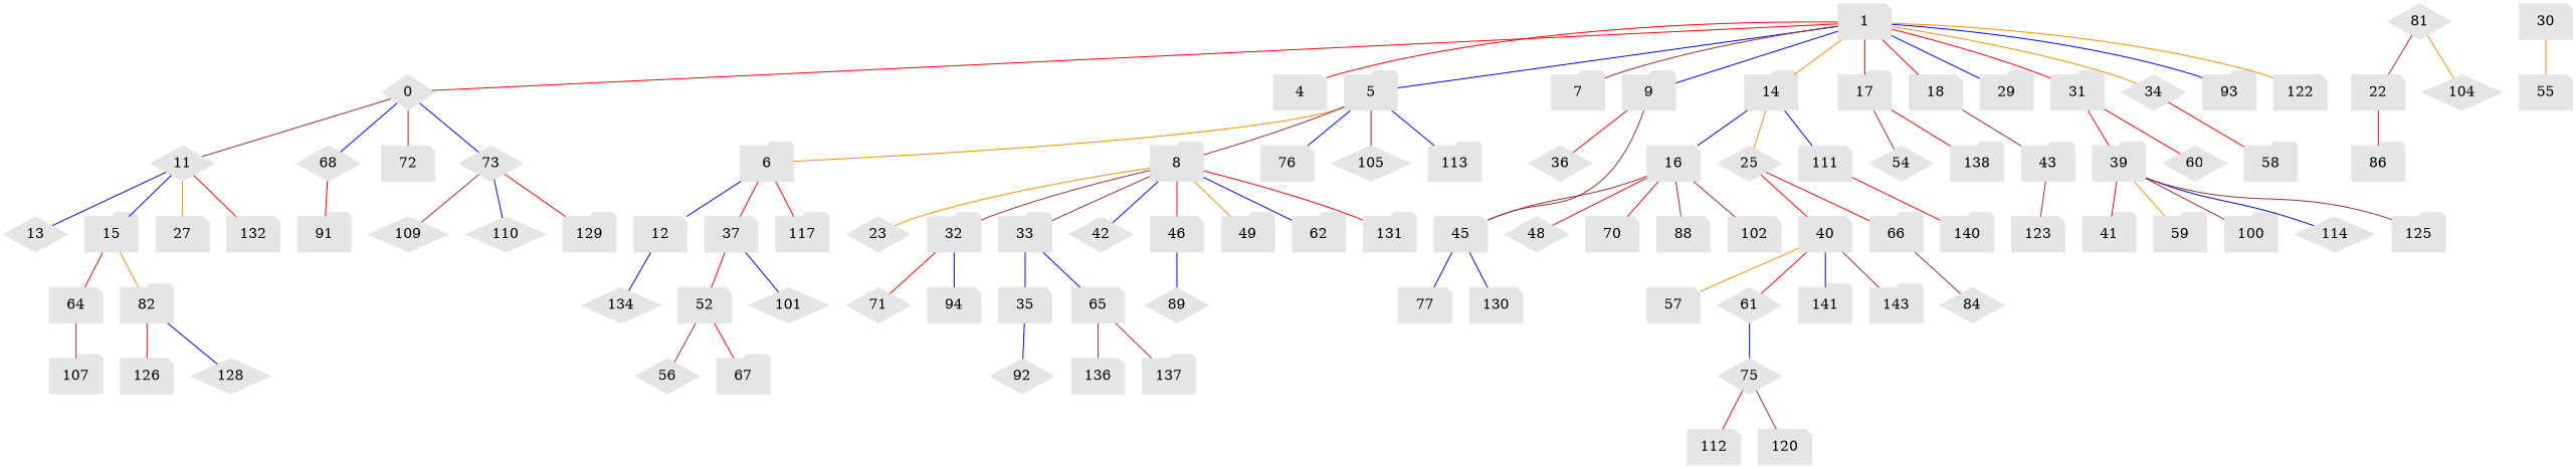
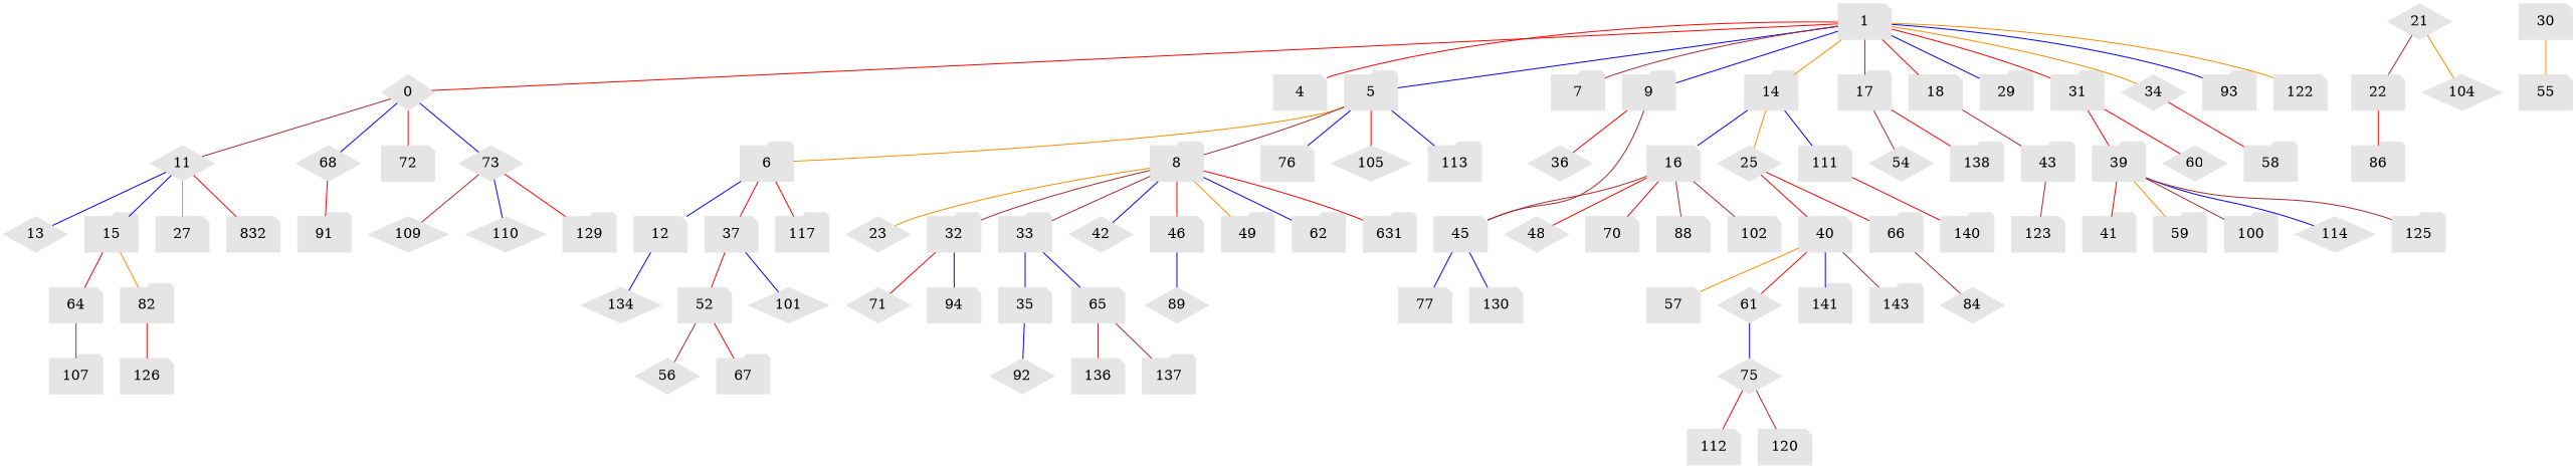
  graph {
    node [color=gray90 shape=folder style=filled]
    edge [color=red]
    1 [shape=note super="+2"]
    n2 [label=0 shape=diamond]
    4 [shape=note]
    5 [super="+10"]
    7 [super="+53"]
    9 [super="+19"]
    14
    17 [super="+118"]
    18 [shape=note super="+26"]
    29 [super="+96"]
    31 [super="+80"]
    34 [shape=diamond super="+69"]
    93
    122 [shape=note]
    11 [shape=diamond super="+38"]
    68 [shape=diamond super="+106"]
    72 [shape=note]
    73 [shape=diamond super="+98"]
    6 [super="+85"]
    8 [super="+20"]
    76 [shape=note]
    105 [shape=diamond]
    113
    36 [shape=diamond]
    45 [shape=note super="+90"]
    16 [shape=note super="+24"]
    25 [shape=diamond]
    111 [shape=note super="+115"]
    54 [shape=diamond]
    138
    43 [super="+51"]
    39 [super="+44"]
    60 [shape=diamond]
    58
    13 [shape=diamond]
    15
    27 [shape=note super="+78"]
-   132 [shape=note]
+   132 [shape=note label=832]
    91
    109 [shape=diamond]
    110 [shape=diamond]
    129
    12 [shape=note]
    37 [shape=note]
    117
    23 [shape=diamond]
    32 [super="+63"]
    33
    42 [shape=diamond]
    46 [shape=note]
    49
    62 [super="+81"]
-   131
+   131 [label=631]
    134 [shape=diamond]
    52 [shape=note super="+79"]
    101 [shape=diamond]
    71 [shape=diamond]
    94 [shape=note]
    35 [shape=note super="+116"]
    65 [shape=note super="+135"]
    89 [shape=diamond super="+142"]
-   21 [shape=diamond super="+28" label=81]
+   21 [shape=diamond super="+28"]
    22 [shape=note super="+47"]
    104 [shape=diamond]
    77 [shape=note super="+139"]
    130 [shape=note]
    64 [shape=note super="+103"]
    82 [super="+124"]
    48 [shape=diamond]
    70 [shape=note]
    88 [shape=note]
    102 [shape=note super="+108"]
    40 [shape=note super="+50"]
    66 [super="+87"]
    140
    107
    126 [shape=note]
-   128 [shape=diamond]
    30 [shape=note]
    55 [shape=note]
    123 [shape=note]
    86 [super="+95"]
    57 [shape=note]
    61 [shape=diamond super="+74"]
    141
    143
    84 [shape=diamond super="+127"]
    41
    59 [super="+121"]
    100
    114 [shape=diamond]
    125
    92 [shape=diamond]
    136 [shape=note]
    137
    56 [shape=diamond super="+133"]
    67
    75 [shape=diamond super="+83"]
    112 [shape=note]
    120 [shape=note]
    1 -- n2
    1 -- 4
    1 -- 5 [color=blue]
    1 -- 7 [color=brown]
    1 -- 9 [color=blue]
    1 -- 14 [color=darkorange]
    1 -- 17
    1 -- 18
    1 -- 29 [color=blue]
    1 -- 31
    1 -- 34 [color=darkorange]
    1 -- 93 [color=blue]
    1 -- 122 [color=darkorange]
    n2 -- 11 [color=brown]
    n2 -- 68 [color=blue]
    n2 -- 72
    n2 -- 73 [color=blue]
    5 -- 6 [color=darkorange]
    5 -- 8 [color=brown]
    5 -- 76 [color=blue]
    5 -- 105
    5 -- 113 [color=blue]
    9 -- 36
    9 -- 45 [color=brown]
    14 -- 16 [color=blue]
    14 -- 25 [color=darkorange]
    14 -- 111 [color=blue]
    17 -- 54 [color=brown]
    17 -- 138
    18 -- 43 [color=brown]
    31 -- 39
    31 -- 60
    34 -- 58
    11 -- 13 [color=blue]
    11 -- 15 [color=blue]
    11 -- 27 [color=darkorange]
    11 -- 132
    68 -- 91
    73 -- 109 [color=brown]
    73 -- 110 [color=blue]
    73 -- 129
    6 -- 12 [color=blue]
    6 -- 37
    6 -- 117
    8 -- 23 [color=darkorange]
    8 -- 32 [color=brown]
    8 -- 33 [color=brown]
    8 -- 42 [color=blue]
    8 -- 46
    8 -- 49 [color=darkorange]
    8 -- 62 [color=blue]
    8 -- 131
    45 -- 77 [color=blue]
    45 -- 130 [color=blue]
    16 -- 45 [color=brown]
    16 -- 48
    16 -- 70
    16 -- 88 [color=brown]
    16 -- 102 [color=brown]
    25 -- 40
    25 -- 66
    111 -- 140
    43 -- 123 [color=brown]
    39 -- 41
    39 -- 59 [color=darkorange]
    39 -- 100 [color=brown]
    39 -- 114 [color=blue]
    39 -- 125 [color=brown]
    15 -- 64
    15 -- 82 [color=darkorange]
    12 -- 134 [color=blue]
    37 -- 52
    37 -- 101 [color=blue]
    32 -- 71
    32 -- 94 [color=blue]
    33 -- 35 [color=blue]
    33 -- 65 [color=blue]
    46 -- 89 [color=blue]
    52 -- 56 [color=brown]
    52 -- 67
    35 -- 92 [color=blue]
    65 -- 136 [color=brown]
    65 -- 137 [color=brown]
    21 -- 22 [color=brown]
    21 -- 104 [color=darkorange]
    22 -- 86
    64 -- 107 [color=brown]
    82 -- 126
-   82 -- 128 [color=blue]
    40 -- 57 [color=darkorange]
    40 -- 61
    40 -- 141 [color=blue]
    40 -- 143 [color=brown]
    66 -- 84 [color=brown]
    30 -- 55 [color=darkorange]
    61 -- 75 [color=blue]
    75 -- 112
    75 -- 120 [color=brown]
  }
